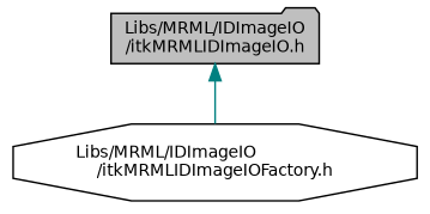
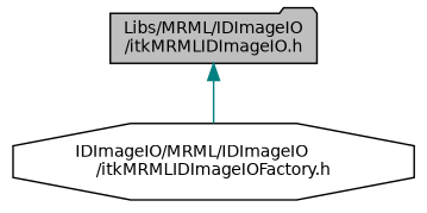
  digraph {
    node [color=black fontname=Helvetica fontsize=10]
    n1 [fillcolor=grey75 fontcolor=black height=0.2 label="Libs/MRML/IDImageIO\l/itkMRMLIDImageIO.h" shape=folder style=filled width=0.4]
-   n2 [height=0.2 label="Libs/MRML/IDImageIO\l/itkMRMLIDImageIOFactory.h" shape=octagon width=0.4]
+   n2 [height=0.2 label="IDImageIO/MRML/IDImageIO\l/itkMRMLIDImageIOFactory.h" shape=octagon width=0.4]
    n1 -> n2 [color=teal dir=back fontname=Helvetica fontsize=10 labelfontname=Helvetica labelfontsize=10 style=solid]
  }
